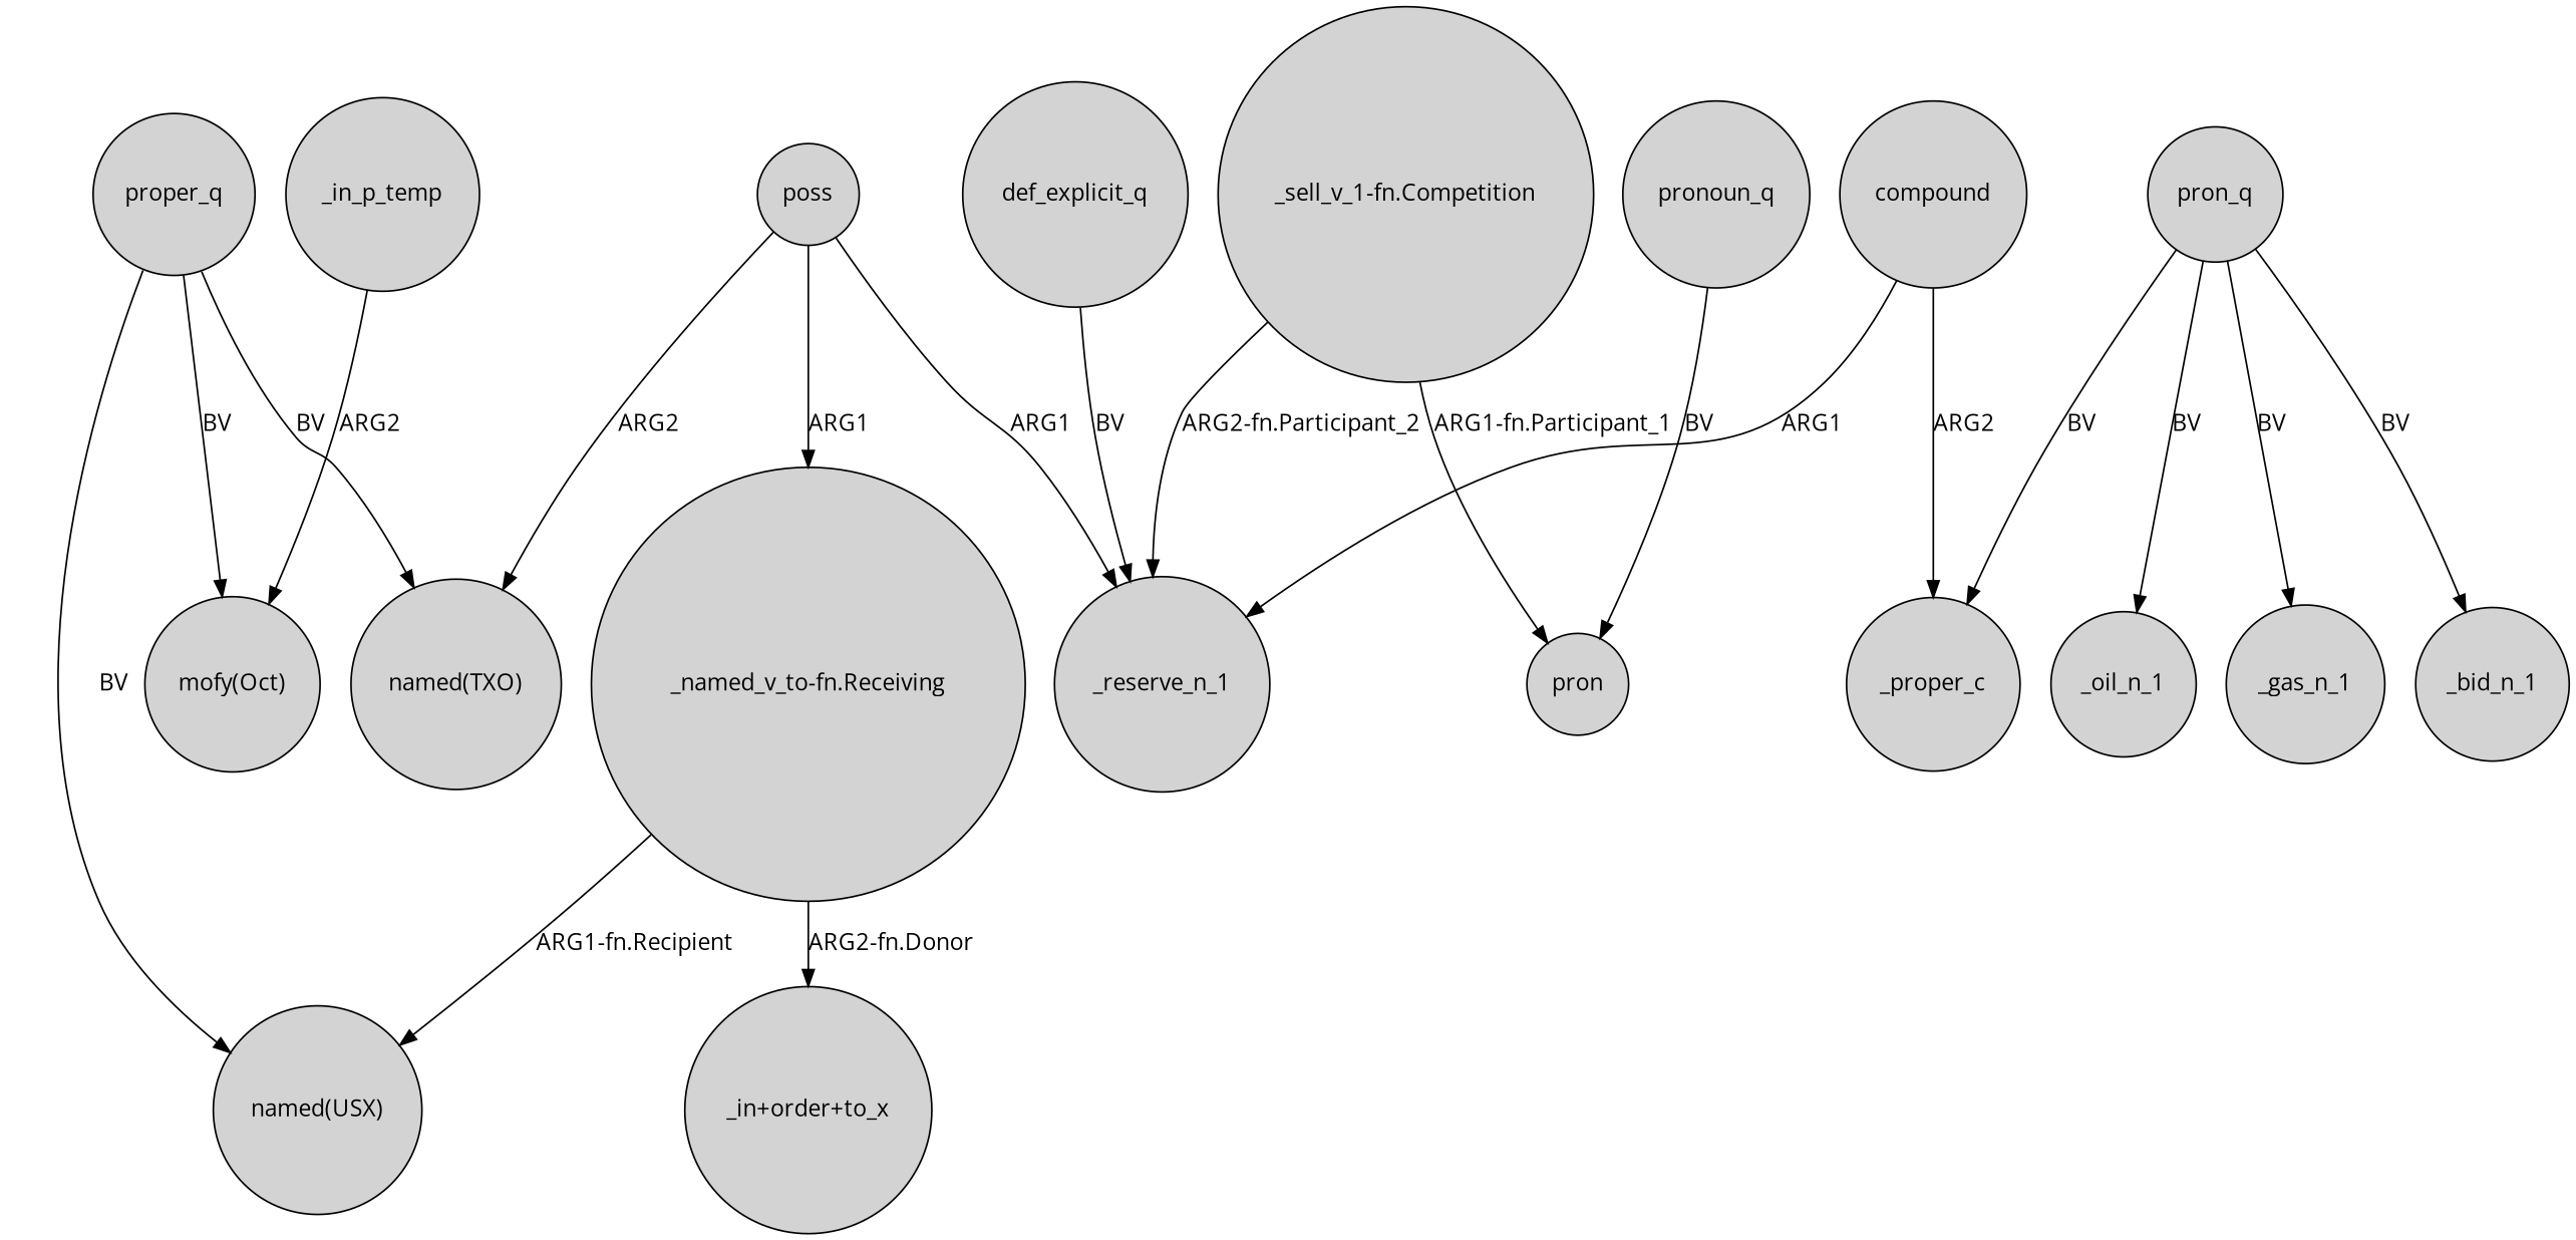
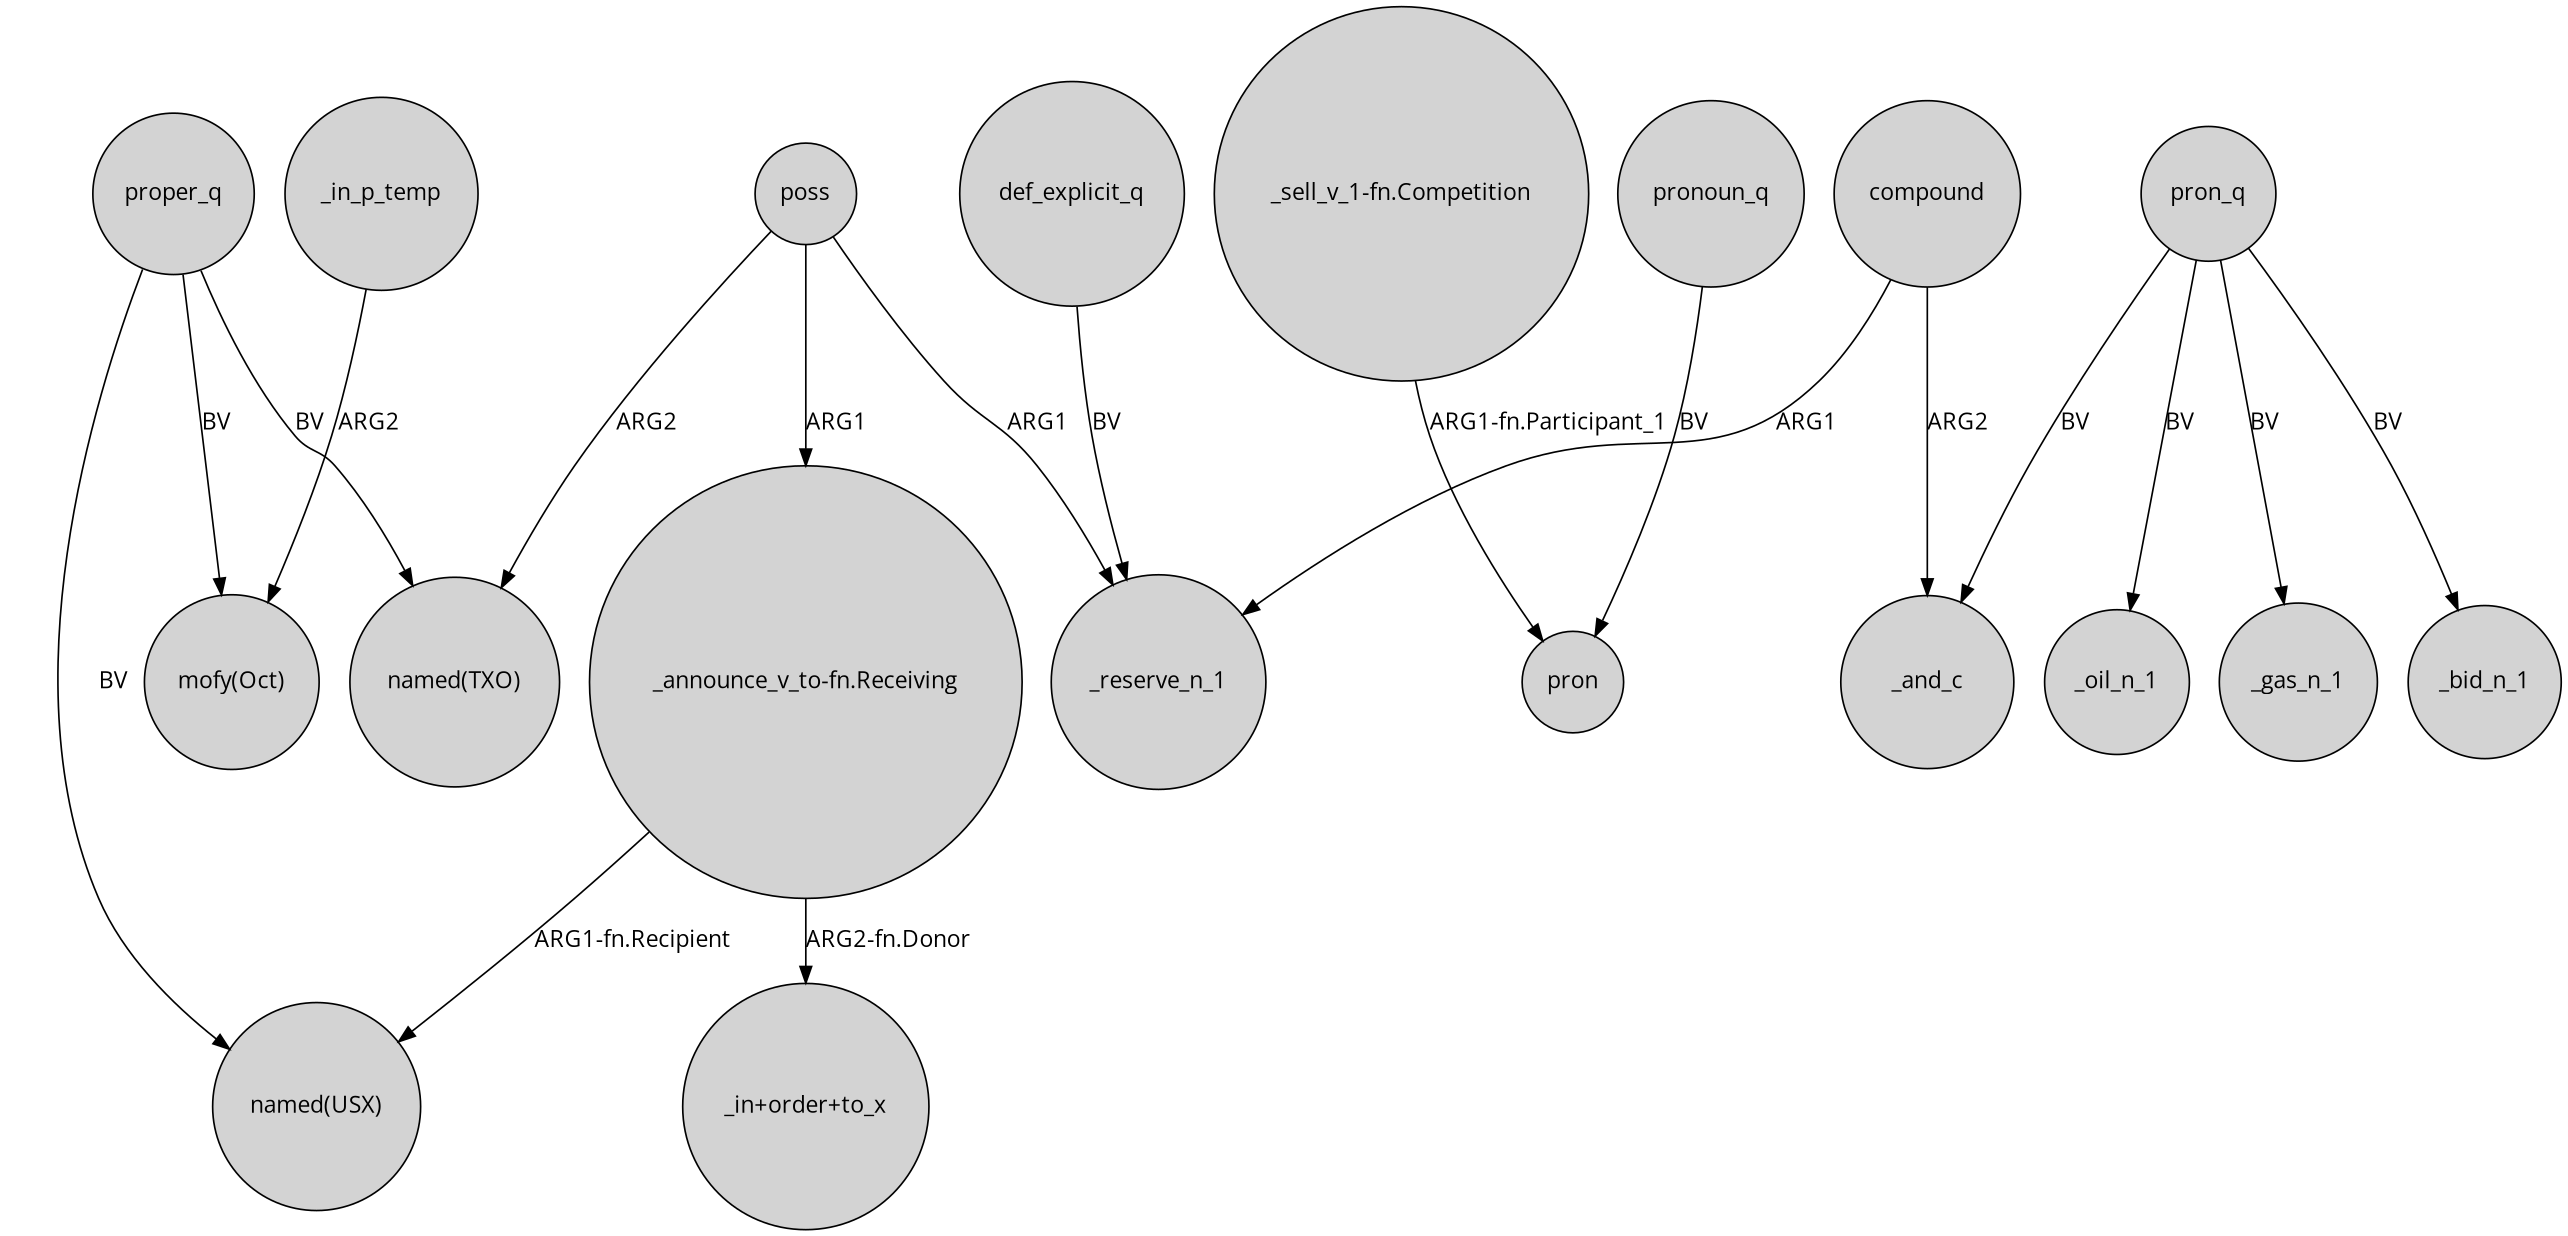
  digraph {
    fontname="Open Sans"
    node [fontname="Open Sans" shape=circle style=filled]
    edge [fontname="Open Sans"]
    _in_p_temp
    "mofy(Oct)"
-   "_announce_v_to-fn.Receiving" [label="_named_v_to-fn.Receiving"]
+   "_announce_v_to-fn.Receiving"
    "_in+order+to_x"
    "named(USX)"
    poss
    "named(TXO)"
    _reserve_n_1
    n9 [label=pron_q]
    _bid_n_1
    _oil_n_1
-   _and_c [label=_proper_c]
+   _and_c
    _gas_n_1
    "_sell_v_1-fn.Competition"
    pron
    compound
    pronoun_q
    def_explicit_q
    proper_q
    _in_p_temp -> "mofy(Oct)" [label=ARG2]
    "_announce_v_to-fn.Receiving" -> "_in+order+to_x" [label="ARG2-fn.Donor"]
    "_announce_v_to-fn.Receiving" -> "named(USX)" [label="ARG1-fn.Recipient"]
    poss -> "_announce_v_to-fn.Receiving" [label=ARG1]
    poss -> "named(TXO)" [label=ARG2]
    poss -> _reserve_n_1 [label=ARG1]
    n9 -> _bid_n_1 [label=BV]
    n9 -> _oil_n_1 [label=BV]
    n9 -> _and_c [label=BV]
    n9 -> _gas_n_1 [label=BV]
-   "_sell_v_1-fn.Competition" -> _reserve_n_1 [label="ARG2-fn.Participant_2"]
    "_sell_v_1-fn.Competition" -> pron [label="ARG1-fn.Participant_1"]
    compound -> _reserve_n_1 [label=ARG1]
    compound -> _and_c [label=ARG2]
    pronoun_q -> pron [label=BV]
    def_explicit_q -> _reserve_n_1 [label=BV]
    proper_q -> "mofy(Oct)" [label=BV]
    proper_q -> "named(USX)" [label=BV]
    proper_q -> "named(TXO)" [label=BV]
  }
